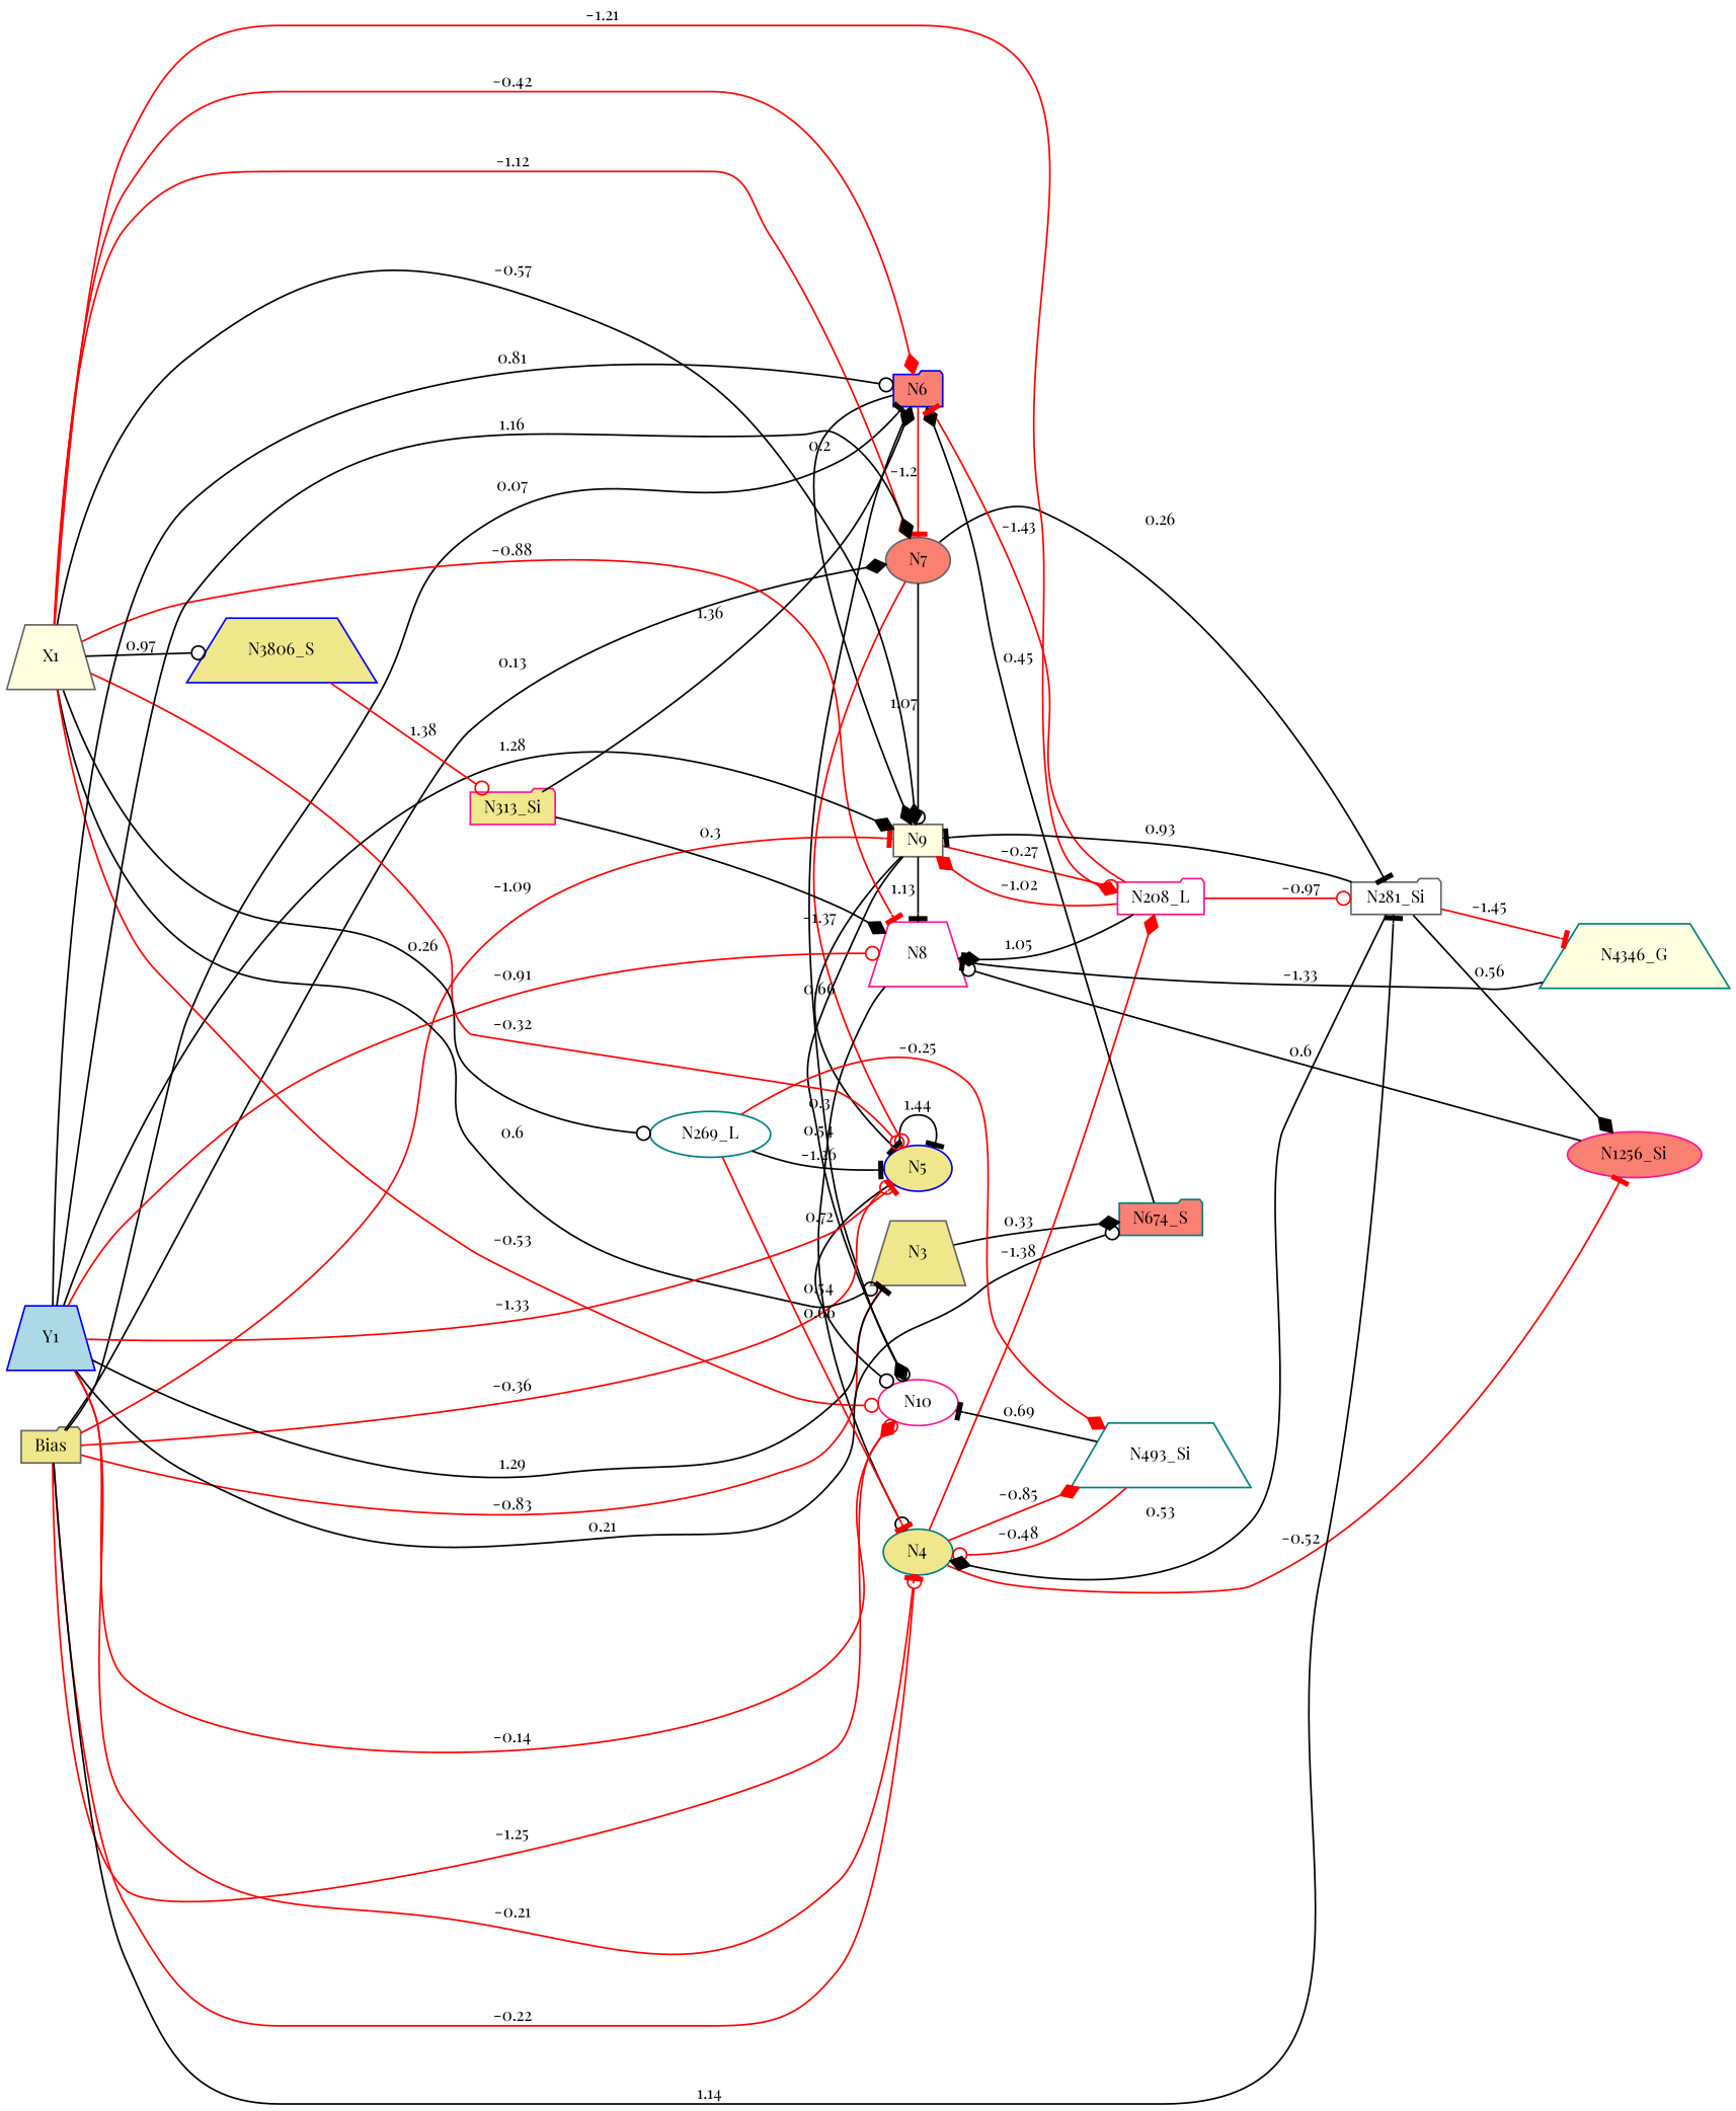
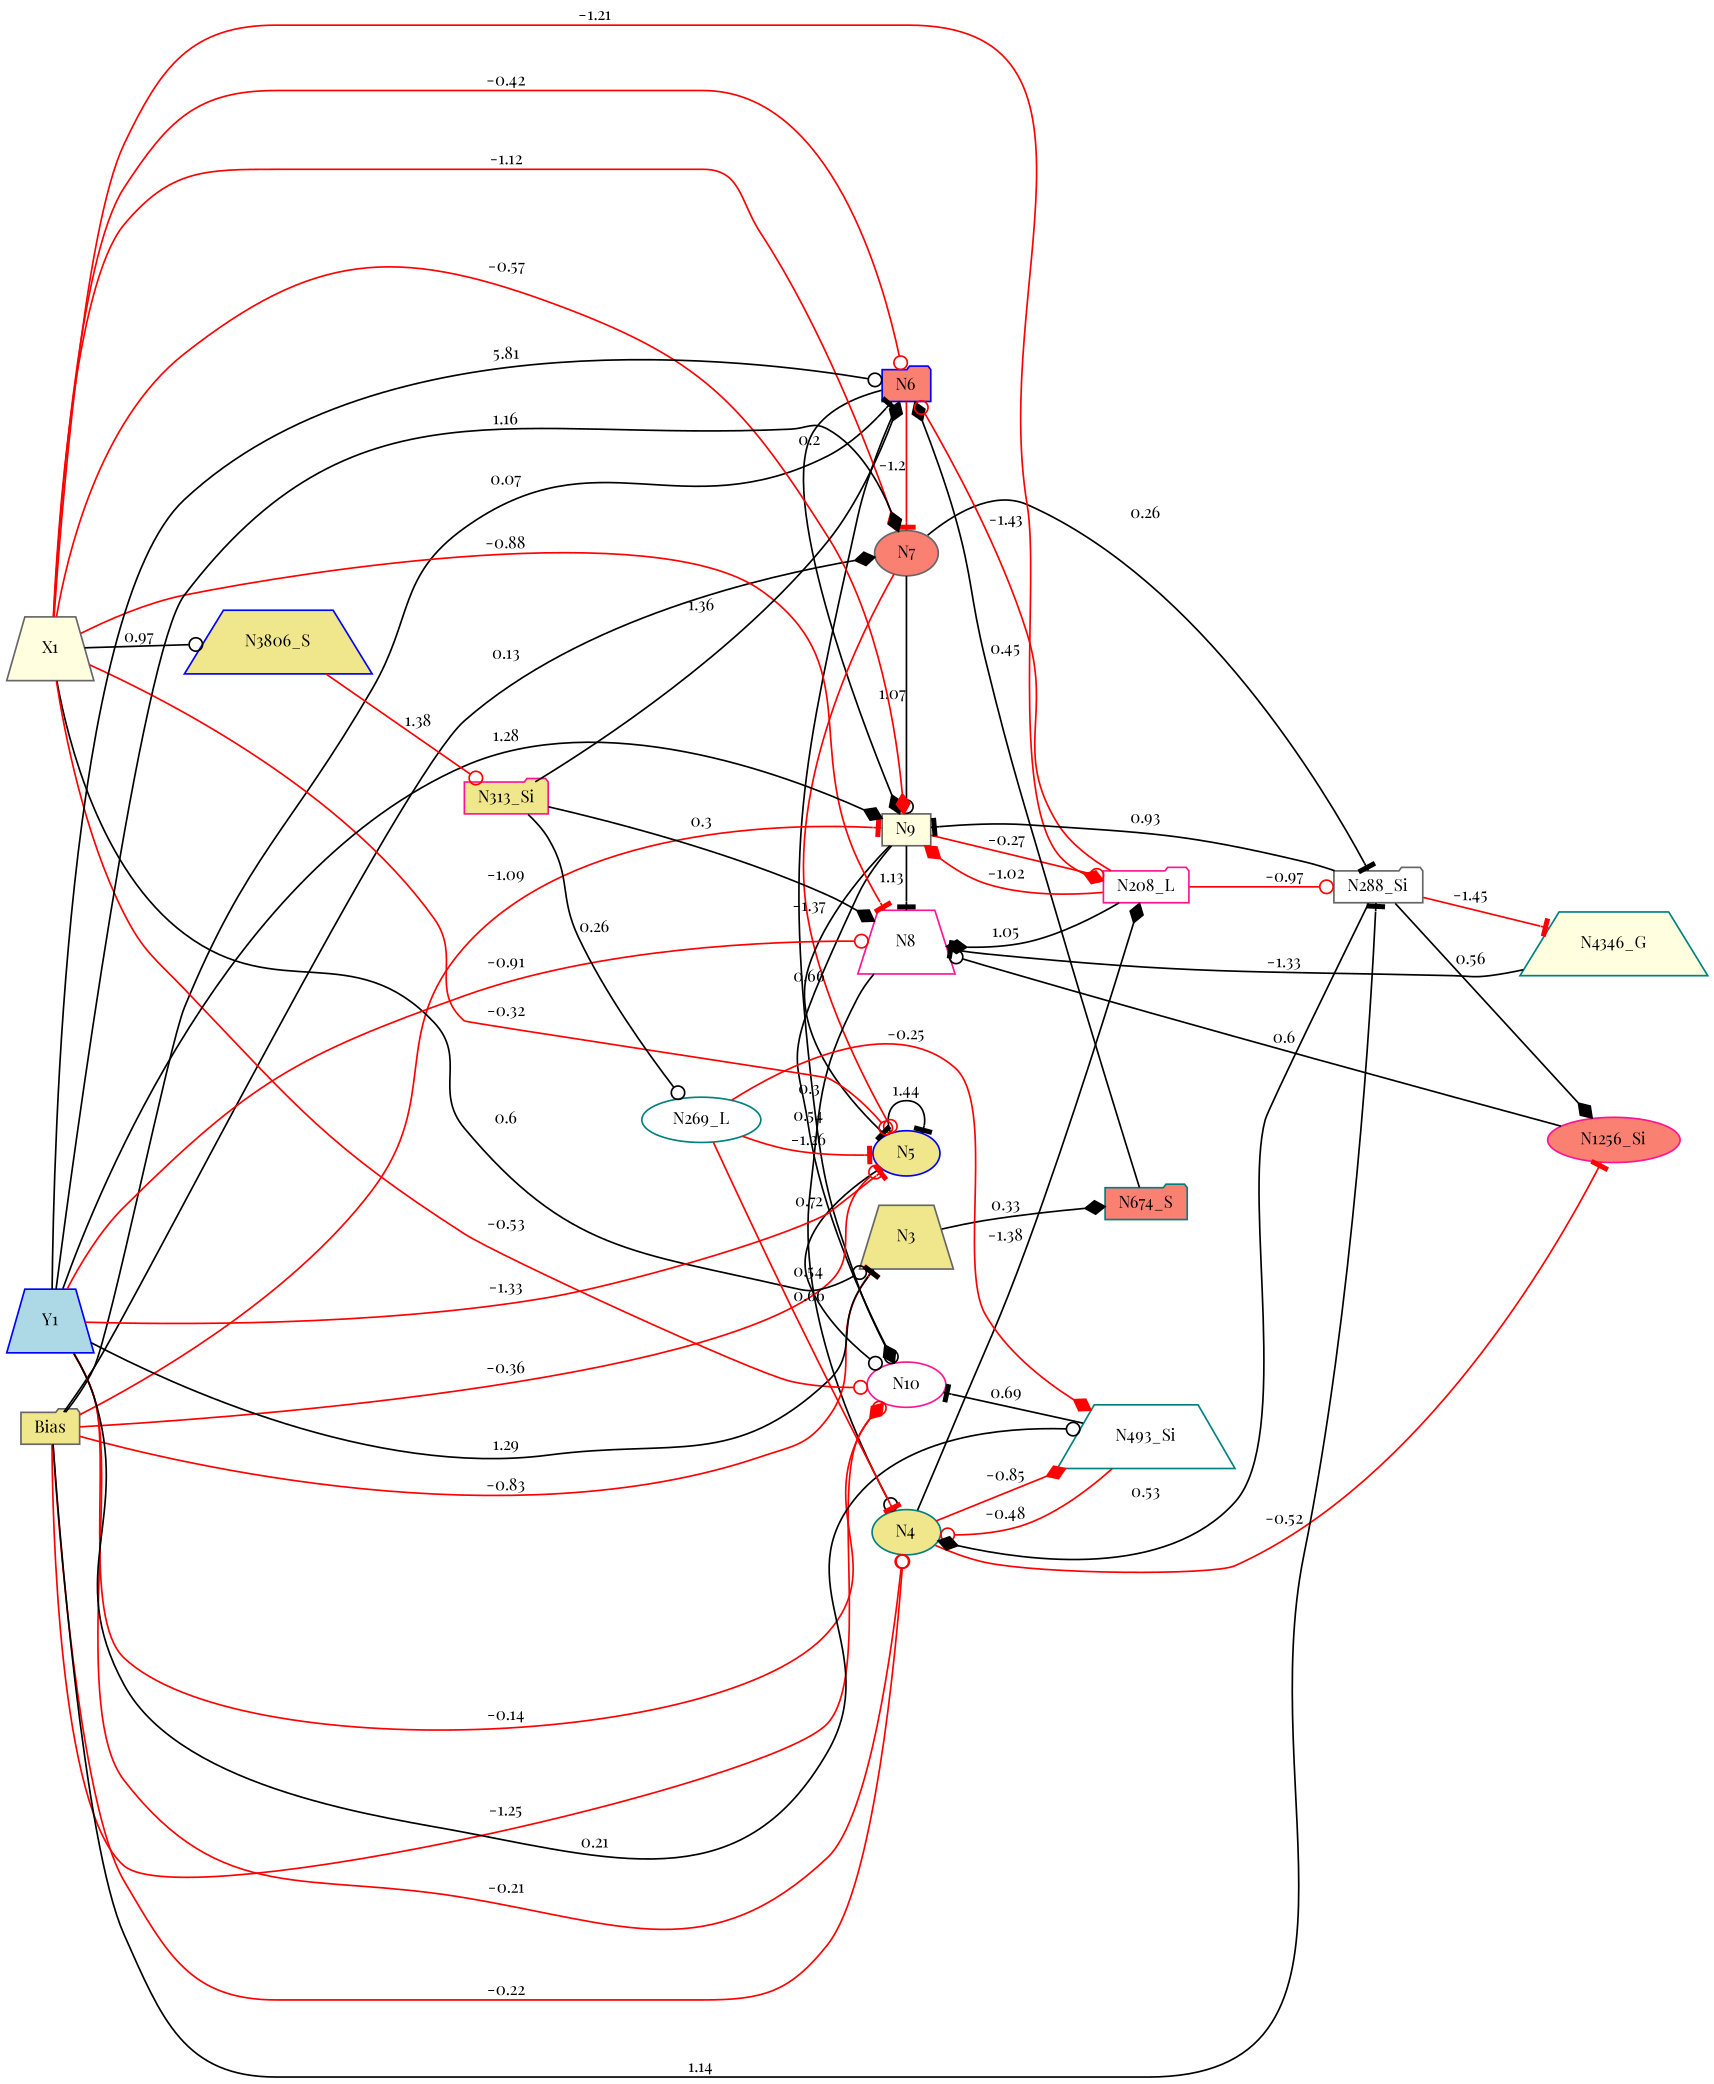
  digraph {
    fontname="Playfair Display"
    rankdir=LR
    node [color=gray40 fillcolor=khaki fontname="Playfair Display" fontsize=10 shape=trapezium style=filled]
    edge [arrowhead=odot color=black fontname="Playfair Display" fontsize=10]
    N3 [height=0.1 width=0.1]
    N4 [color=teal height=0.1 shape=ellipse width=0.1]
    N5 [color=blue height=0.1 shape=ellipse width=0.1]
    N6 [color=blue fillcolor=salmon height=0.1 shape=folder width=0.1]
    N7 [fillcolor=salmon height=0.1 shape=ellipse width=0.1]
    N8 [color=deeppink fillcolor=white height=0.1 width=0.1]
    N9 [fillcolor=lightyellow height=0.1 shape=box width=0.1]
    N10 [color=deeppink fillcolor=white height=0.1 shape=ellipse width=0.1]
    n9 [height=0.1 label=Bias shape=folder width=0.1]
    n10 [fillcolor=lightyellow height=0.1 label=X1 width=0.1]
    n11 [color=blue fillcolor=lightblue height=0.1 label=Y1 width=0.1]
    n12 [color=teal fillcolor=salmon height=0.1 label=N674_S shape=folder width=0.1]
    n13 [color=deeppink fillcolor=white height=0.1 label=N208_L shape=folder width=0.1]
    n14 [color=teal fillcolor=white height=0.1 label=N493_Si width=0.1]
    n15 [color=deeppink fillcolor=salmon height=0.1 label=N1256_Si shape=ellipse width=0.1]
-   n16 [fillcolor=white height=0.1 label=N281_Si shape=folder width=0.1]
+   n16 [fillcolor=white height=0.1 label=N288_Si shape=folder width=0.1]
    n17 [color=teal fillcolor=white height=0.1 label=N269_L shape=ellipse width=0.1]
    n18 [color=blue height=0.1 label=N3806_S width=0.1]
    n19 [color=teal fillcolor=lightyellow height=0.1 label=N4346_G width=0.1]
    n20 [color=deeppink height=0.1 label=N313_Si shape=folder width=0.1]
    subgraph sub_1 {
      rank=same
      N3
      N4
      N5
      N6
      N7
      N8
      N9
      N10
    }
    subgraph sub_2 {
      rank=same
      n9
      n10
      n11
    }
    N3 -> n12 [arrowhead=diamond label=0.33]
-   N4 -> n13 [arrowType=inv arrowhead=diamond color=red label=-1.38]
+   N4 -> n13 [arrowType=inv arrowhead=diamond label=-1.38]
    N4 -> n14 [arrowType=inv arrowhead=diamond color=red label=-0.85]
    N4 -> n15 [arrowType=inv arrowhead=tee color=red label=-0.52]
    N5 -> N5 [arrowhead=tee label=1.44]
    N5 -> N10 [label=0.54]
    N6 -> N7 [arrowType=inv arrowhead=tee color=red label=-1.2]
    N6 -> N9 [arrowhead=diamond label=0.2]
    N6 -> N10 [arrowhead=diamond label=0.3]
    N7 -> N5 [arrowType=inv color=red label=-1.37]
    N7 -> N9 [label=1.07]
    N7 -> n16 [arrowhead=tee label=0.26]
    N8 -> N4 [label=0.72]
    N9 -> N5 [arrowhead=tee label=0.66]
    N9 -> N8 [arrowhead=tee label=1.13]
    N9 -> N10 [label=0.54]
    N9 -> n13 [arrowType=inv color=red label=-0.27]
    n9 -> N3 [arrowType=inv arrowhead=tee color=red label=-0.83]
    n9 -> N4 [arrowType=inv color=red label=-0.22]
    n9 -> N5 [arrowType=inv color=red label=-0.36]
    n9 -> N6 [arrowhead=tee label=0.07]
    n9 -> N7 [arrowhead=diamond label=0.13]
    n9 -> N9 [arrowType=inv arrowhead=tee color=red label=-1.09]
    n9 -> N10 [arrowType=inv arrowhead=diamond color=red label=-1.25]
    n9 -> n16 [arrowhead=tee label=1.14]
    n10 -> N3 [label=0.6]
    n10 -> N5 [arrowType=inv color=red label=-0.32]
-   n10 -> N6 [arrowType=inv arrowhead=diamond color=red label=-0.42]
+   n10 -> N6 [arrowType=inv color=red label=-0.42]
    n10 -> N7 [arrowType=inv arrowhead=diamond color=red label=-1.12]
    n10 -> N8 [arrowType=inv arrowhead=tee color=red label=-0.88]
-   n10 -> N9 [arrowType=inv arrowhead=diamond label=-0.57]
+   n10 -> N9 [arrowType=inv arrowhead=diamond color=red label=-0.57]
    n10 -> N10 [arrowType=inv color=red label=-0.53]
    n10 -> n11 [style=invis arrowhead="" color="" fontsize=""]
    n10 -> n13 [arrowType=inv arrowhead=diamond color=red label=-1.21]
-   n10 -> n17 [label=0.26]
+   n20 -> n17 [label=0.26]
    n10 -> n18 [label=0.97]
    n11 -> N3 [arrowhead=tee label=1.29]
-   n11 -> N4 [arrowType=inv arrowhead=tee color=red label=-0.21]
+   n11 -> N4 [arrowType=inv color=red label=-0.21]
    n11 -> N5 [arrowType=inv arrowhead=tee color=red label=-1.33]
-   n11 -> N6 [label=0.81]
+   n11 -> N6 [label=5.81]
    n11 -> N7 [arrowhead=diamond label=1.16]
    n11 -> N8 [arrowType=inv color=red label=-0.91]
    n11 -> N9 [arrowhead=diamond label=1.28]
    n11 -> N10 [arrowType=inv color=red label=-0.14]
    n11 -> n9 [style=invis arrowhead="" color="" fontsize=""]
-   n11 -> n12 [label=0.21]
+   n11 -> n14 [label=0.21]
    n12 -> N6 [arrowhead=diamond label=0.45]
-   n13 -> N6 [arrowType=inv arrowhead=tee color=red label=-1.43]
+   n13 -> N6 [arrowType=inv color=red label=-1.43]
    n13 -> N8 [arrowhead=diamond label=1.05]
    n13 -> N9 [arrowType=inv arrowhead=diamond color=red label=-1.02]
    n13 -> n16 [arrowType=inv color=red label=-0.97]
    n14 -> N4 [arrowType=inv color=red label=-0.48]
    n14 -> N10 [arrowhead=tee label=0.69]
    n15 -> N8 [label=0.6]
    n16 -> N4 [arrowhead=diamond label=0.53]
    n16 -> N9 [arrowhead=tee label=0.93]
    n16 -> n15 [arrowhead=diamond label=0.56]
    n16 -> n19 [arrowType=inv arrowhead=tee color=red label=-1.45]
    n17 -> N4 [arrowhead=tee color=red label=0.66]
-   n17 -> N5 [arrowType=inv arrowhead=tee label=-1.26]
+   n17 -> N5 [arrowType=inv arrowhead=tee color=red label=-1.26]
    n17 -> n14 [arrowType=inv arrowhead=diamond color=red label=-0.25]
    n18 -> n20 [color=red label=1.38]
    n19 -> N8 [arrowhead=tee label=-1.33]
    n20 -> N6 [arrowhead=diamond label=1.36]
    n20 -> N8 [arrowhead=diamond label=0.3]
  }
